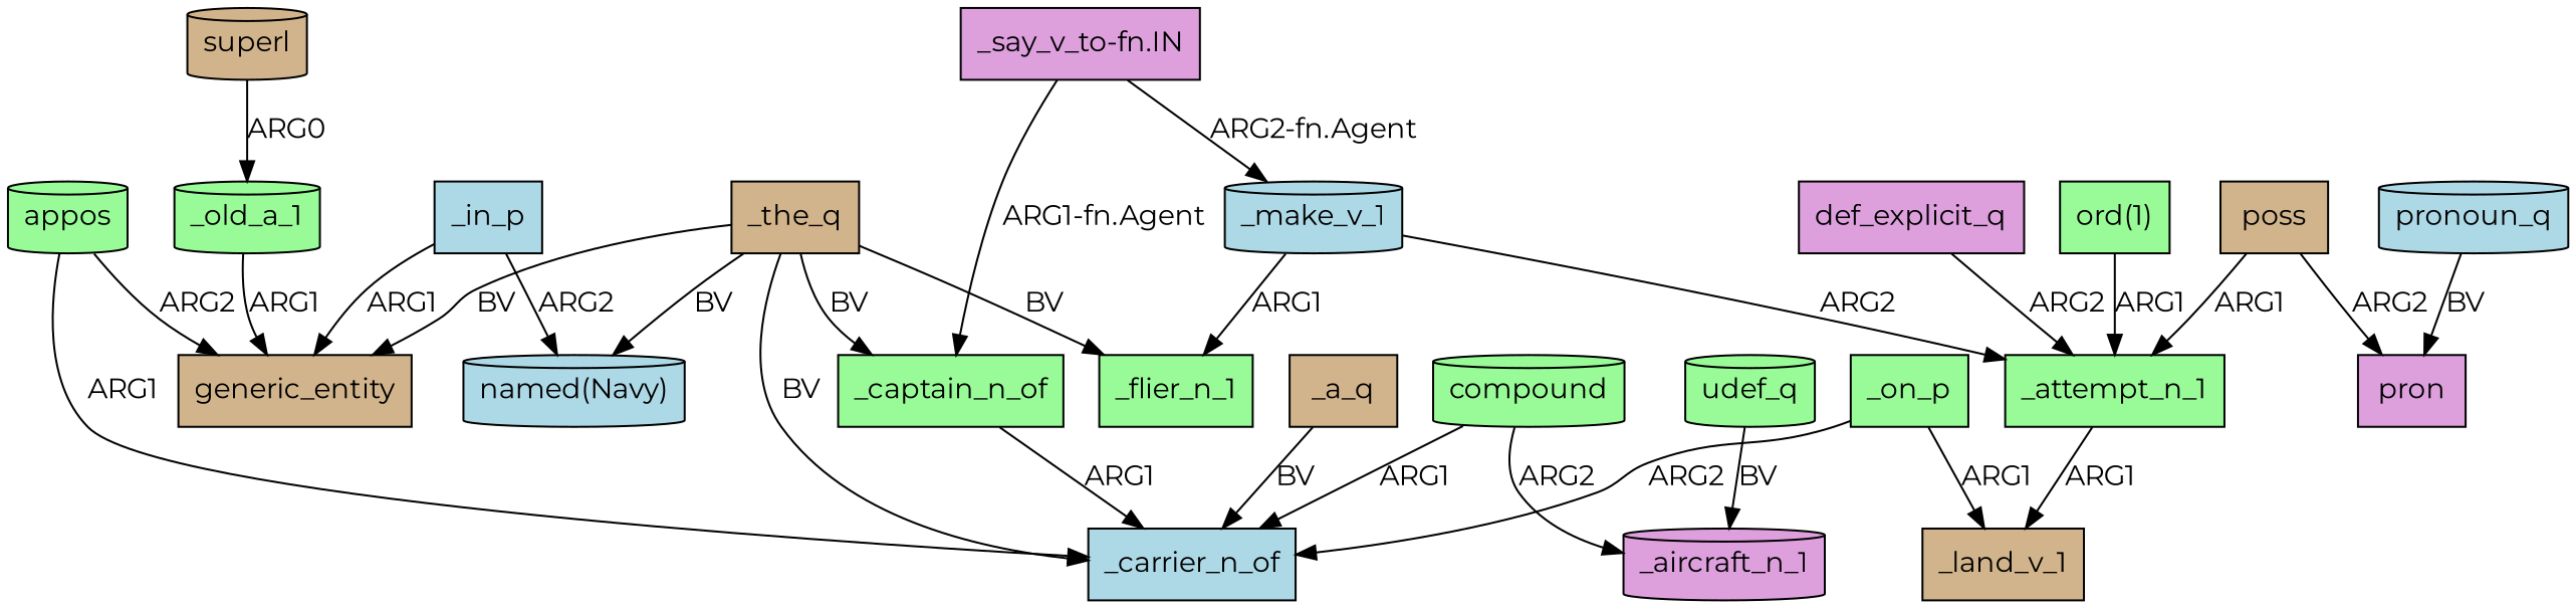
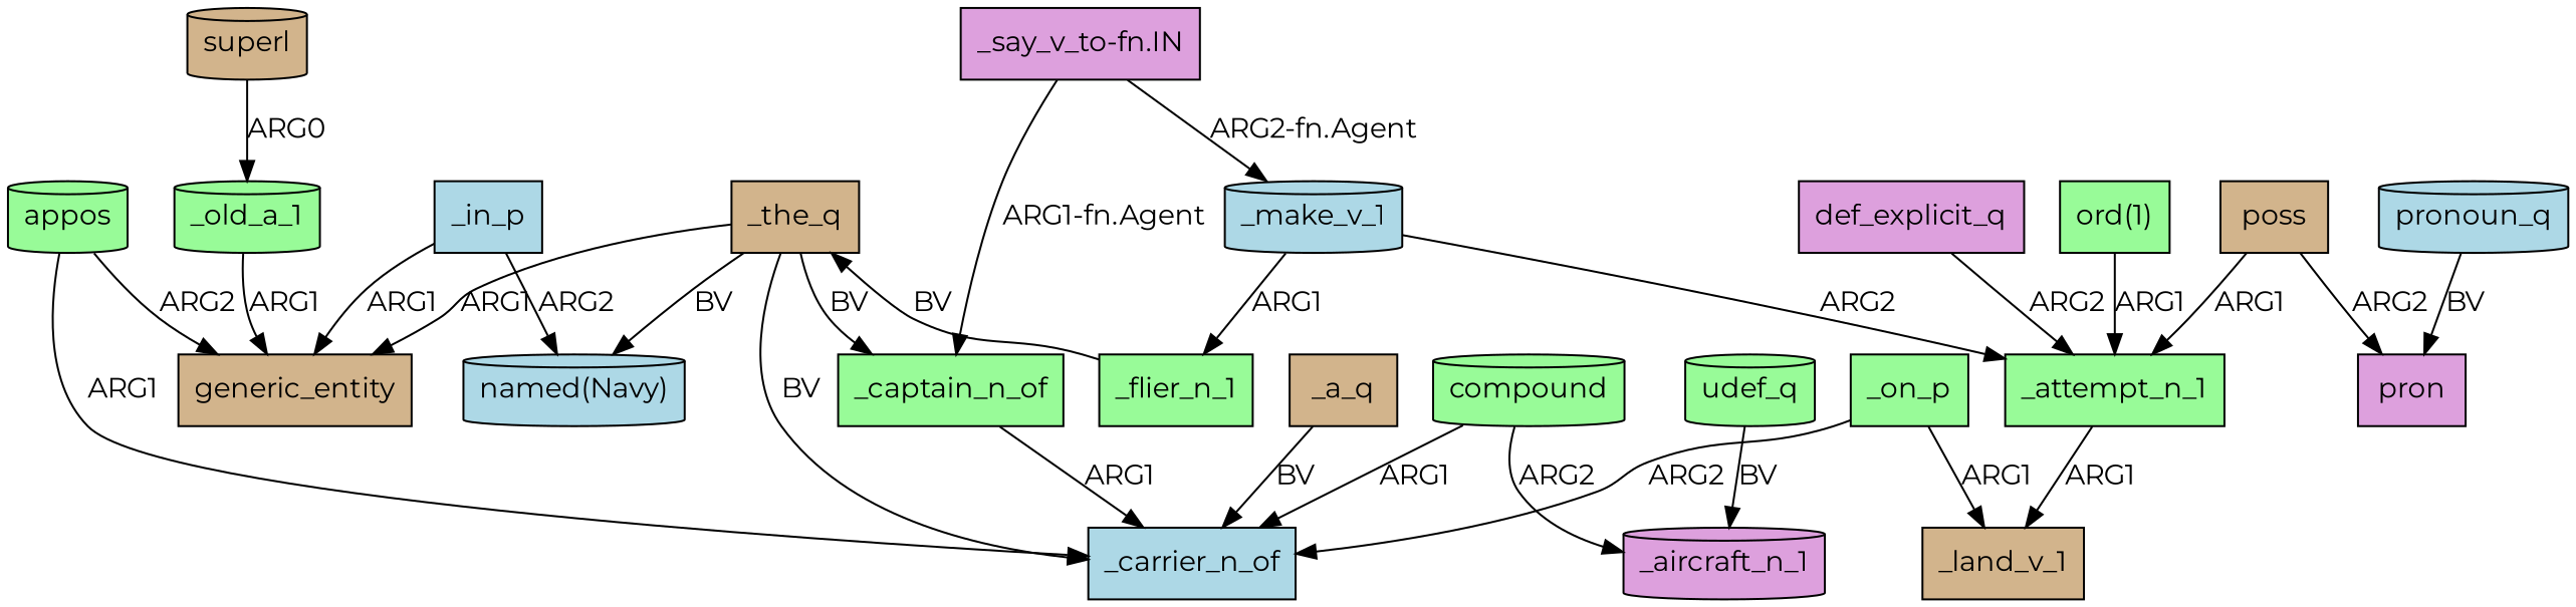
  digraph {
    fontname=Montserrat
    node [fillcolor=palegreen fontname=Montserrat shape=box style=filled]
    edge [fontname=Montserrat]
    _the_q [fillcolor=tan]
    generic_entity [fillcolor=tan]
    _carrier_n_of [fillcolor=lightblue]
    _flier_n_1
    "named(Navy)" [fillcolor=lightblue shape=cylinder]
    _captain_n_of
    "ord(1)"
    _attempt_n_1
    _land_v_1 [fillcolor=tan]
    _make_v_1 [fillcolor=lightblue shape=cylinder]
    poss [fillcolor=tan]
    pron [fillcolor=plum]
    superl [fillcolor=tan shape=cylinder]
    _old_a_1 [shape=cylinder]
    appos [shape=cylinder]
    compound [shape=cylinder]
    _aircraft_n_1 [fillcolor=plum shape=cylinder]
    udef_q [shape=cylinder]
    _on_p
    pronoun_q [fillcolor=lightblue shape=cylinder]
    "_say_v_to-fn.IN" [fillcolor=plum]
    _a_q [fillcolor=tan]
    def_explicit_q [fillcolor=plum]
    _in_p [fillcolor=lightblue]
-   _the_q -> generic_entity [label=BV]
+   _the_q -> generic_entity [label=ARG1]
    _the_q -> _carrier_n_of [label=BV]
-   _the_q -> _flier_n_1 [label=BV]
+   _flier_n_1 -> _the_q [label=BV]
    _the_q -> "named(Navy)" [label=BV]
    _the_q -> _captain_n_of [label=BV]
    _captain_n_of -> _carrier_n_of [label=ARG1]
    "ord(1)" -> _attempt_n_1 [label=ARG1]
    _attempt_n_1 -> _land_v_1 [label=ARG1]
    _make_v_1 -> _flier_n_1 [label=ARG1]
    _make_v_1 -> _attempt_n_1 [label=ARG2]
    poss -> _attempt_n_1 [label=ARG1]
    poss -> pron [label=ARG2]
    superl -> _old_a_1 [label=ARG0]
    _old_a_1 -> generic_entity [label=ARG1]
    appos -> generic_entity [label=ARG2]
    appos -> _carrier_n_of [label=ARG1]
    compound -> _carrier_n_of [label=ARG1]
    compound -> _aircraft_n_1 [label=ARG2]
    udef_q -> _aircraft_n_1 [label=BV]
    _on_p -> _carrier_n_of [label=ARG2]
    _on_p -> _land_v_1 [label=ARG1]
    pronoun_q -> pron [label=BV]
    "_say_v_to-fn.IN" -> _captain_n_of [label="ARG1-fn.Agent"]
    "_say_v_to-fn.IN" -> _make_v_1 [label="ARG2-fn.Agent"]
    _a_q -> _carrier_n_of [label=BV]
    def_explicit_q -> _attempt_n_1 [label=ARG2]
    _in_p -> generic_entity [label=ARG1]
    _in_p -> "named(Navy)" [label=ARG2]
  }
